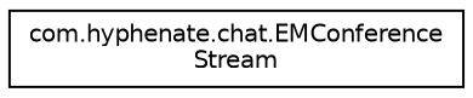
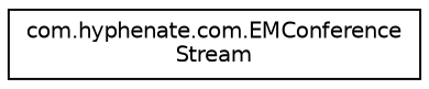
  digraph {
    rankdir=LR
-   n1 [color=black fillcolor=white fontname=Helvetica fontsize=10 height=0.2 label="com.hyphenate.chat.EMConference\lStream" shape=record style=filled width=0.4]
+   n1 [color=black fillcolor=white fontname=Helvetica fontsize=10 height=0.2 label="com.hyphenate.com.EMConference\lStream" shape=record style=filled width=0.4]
  }
